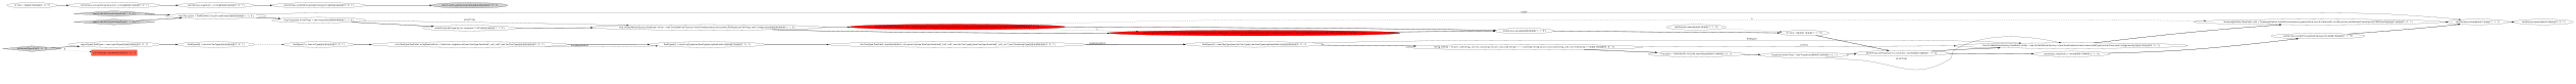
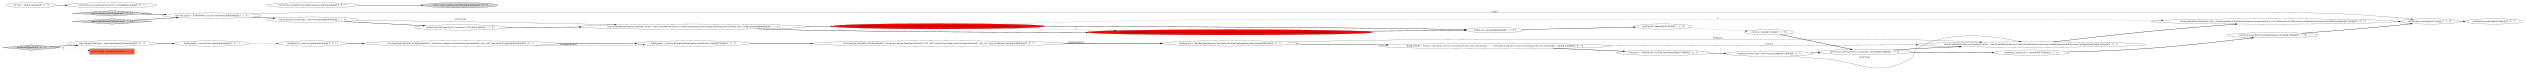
  digraph {
    fontname="Open Sans"
    rankdir=LR
    node [fillcolor=white fontname="Open Sans" shape=ellipse style=filled]
    edge [fontname="Open Sans" style=bold]
    n1 [label="testHarness.setup()@@@17@@@['1', '1', '1']"]
    n2 [label="testHarness.open()@@@18@@@['0', '0', '1']"]
    n3 [label="testHarness.notifyOfCompletedCheckpoint(1)@@@24@@@['0', '0', '1']"]
    n4 [fillcolor=lightgray label="return outDir.getAbsolutePath()@@@26@@@['0', '0', '1']"]
    n5 [label="testHarness.notifyOfCompletedCheckpoint(1)@@@16@@@['1', '1', '0']"]
    n6 [label="fieldTypes(1( = new IntType()@@@5@@@['0', '0', '1']"]
    n7 [label="List<RowType.RowField> arrayRowFieldList = Collections.singletonList(new RowType.RowField(\"_col2_col0\",new VarCharType()))@@@6@@@['0', '0', '1']"]
    n8 [label="fieldTypes(2( = new ArrayType(new RowType(arrayRowFieldList))@@@7@@@['0', '0', '1']"]
    n9 [label="fieldTypes(3( = new MapType(new VarCharType(),new RowType(mapRowFieldList))@@@9@@@['0', '0', '1']"]
    n10 [label="final OrcBulkWriterFactory<RowData> writer = new OrcBulkWriterFactory<>(new RowDataVectorizer(schema,fieldTypes),writerProps,new Configuration())@@@14@@@['0', '0', '1']"]
    n11 [label="String schema = \"struct<_col0:string,_col1:int,_col2:array<struct<_col2_col0:string>>,\" + \"_col3:map<string,struct<_col3_col0:string,_col3_col1:timestamp>>>\"@@@10@@@['0', '0', '1']"]
    n12 [label="StreamingFileSink<RowData> sink = StreamingFileSink.forBulkFormat(new org.apache.flink.core.fs.Path(outDir.toURI()),writer).withBucketCheckInterval(10000).build()@@@15@@@['0', '0', '1']"]
    n13 [label="File outDir = TEMPORARY_FOLDER.newFolder()@@@11@@@['0', '0', '1']"]
    n14 [label="final OrcBulkWriterFactory<RowData> writer = new OrcBulkWriterFactory<>(new RowDataVectorizer(schema,fieldTypes),writerProps,new Configuration())@@@6@@@['1', '1', '0']"]
    n15 [fillcolor=red label="StreamingFileSink<RowData> sink = StreamingFileSink.forBulkFormat(new Path(outDir.toURI()),writer).withBucketAssigner(new UniqueBucketAssigner<>(\"test\")).withBucketCheckInterval(10000).build()@@@7@@@['0', '1', '0']"]
    n16 [fillcolor=red label="StreamingFileSink<RowData> sink = StreamingFileSink.forBulkFormat(new Path(outDir.toURI()),writer).withBucketCheckInterval(10000).build()@@@7@@@['1', '0', '0']"]
    n17 [label="testHarness.setup()@@@9@@@['1', '1', '0']"]
    n18 [fillcolor=lightgray label="testOrcBulkWriterWithRowData['0', '1', '0']" shape=diamond]
    n19 [label="final File outDir = TEMPORARY_FOLDER.newFolder()@@@3@@@['1', '1', '0']"]
    n20 [label="final Properties writerProps = new Properties()@@@4@@@['1', '1', '0']"]
    n21 [label="fieldTypes(0( = new VarCharType()@@@4@@@['0', '0', '1']"]
    n22 [label="testHarness.open()@@@10@@@['1', '1', '0']"]
    n23 [label="testHarness.processElement(record,++time)@@@21@@@['0', '0', '1']"]
-   n24 [label="testHarness.snapshot(1,++time)@@@23@@@['0', '0', '1']"]
    n25 [label="writerProps.setProperty(\"orc.compress\",\"LZ4\")@@@5@@@['1', '1', '0']"]
    n26 [label="Properties writerProps = new Properties()@@@12@@@['0', '0', '1']"]
    n27 [label="writerProps.setProperty(\"orc.compress\",\"LZ4\")@@@13@@@['1', '1', '1']"]
    n28 [label="testHarness.snapshot(1,++time)@@@15@@@['1', '1', '0']"]
    n29 [label="List<RowType.RowField> mapRowFieldList = Arrays.asList(new RowType.RowField(\"_col3_col0\",new VarCharType()),new RowType.RowField(\"_col3_col1\",new TimestampType()))@@@8@@@['0', '0', '1']"]
    n30 [label="int time = 0@@@11@@@['1', '1', '0']"]
    n31 [fillcolor=lightgray label="testOrcBulkWriterWithRowData['1', '0', '0']" shape=diamond]
    n32 [label="LogicalType(( fieldTypes = new LogicalType((((@@@3@@@['0', '0', '1']"]
    n33 [label="int time = 0@@@19@@@['0', '0', '1']"]
    n34 [fillcolor=tomato label="List<RowData> data@@@2@@@['0', '0', '1']" shape=box]
    n35 [fillcolor=lightgray label="initNestedTypesFile['0', '0', '1']" shape=diamond]
    n1 -> n2
    n3 -> n4
    n5 -> n1
    n6 -> n7
    n7 -> n8 [label=arrayRowFieldList style=solid]
    n7 -> n8
    n8 -> n29
    n9 -> n10 [label=fieldTypes style=solid]
    n9 -> n11
    n10 -> n12
    n11 -> n10 [label=schema style=solid]
    n11 -> n13
    n12 -> n1
    n13 -> n26
    n14 -> n15
    n14 -> n16
    n15 -> n17
    n16 -> n12 [label=0 style=dashed]
    n16 -> n15 [label=0 style=dashed]
    n16 -> n17
-   n17 -> n30
+   n17 -> n22
    n18 -> n19
    n19 -> n1 [label=outDir style=solid]
    n19 -> n20
    n20 -> n14 [label=writerProps style=solid]
    n20 -> n25
    n21 -> n6 [style=dashed]
    n22 -> n30 [style=dashed]
-   n23 -> n24
-   n24 -> n3
    n25 -> n14
    n26 -> n10 [label=writerProps style=solid]
    n26 -> n27
    n27 -> n10
    n27 -> n28
    n28 -> n5
    n29 -> n9
    n29 -> n9 [label=mapRowFieldList style=solid]
    n30 -> n27
    n31 -> n19
    n32 -> n21
    n33 -> n23
    n35 -> n32
    n35 -> n34 [label=0 style=dotted]
  }
